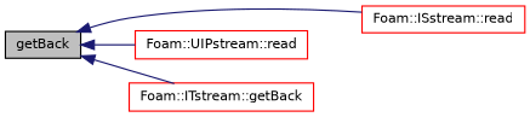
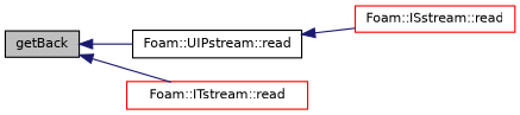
  digraph {
    rankdir=LR
    node [color=black fontname=Helvetica fontsize=10 shape=record]
    edge [color=midnightblue dir=back fontname=Helvetica fontsize=10 labelfontname=Helvetica labelfontsize=10 style=solid]
    n1 [fillcolor=grey75 fontcolor=black height=0.2 label=getBack style=filled width=0.4]
    n2 [color=red height=0.2 label="Foam::ISstream::read" width=0.4]
-   n3 [color=red height=0.2 label="Foam::UIPstream::read" width=0.4]
-   n4 [color=red height=0.2 label="Foam::ITstream::getBack" width=0.4]
-   n1 -> n2
+   n3 [height=0.2 label="Foam::UIPstream::read" width=0.4]
+   n4 [color=red height=0.2 label="Foam::ITstream::read" width=0.4]
+   n3 -> n2
    n1 -> n3
    n1 -> n4
  }
